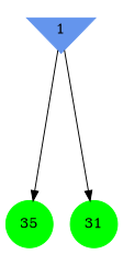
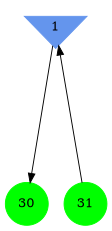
  digraph {
    ranksep=2.0
    node [color=green shape=circle style=filled]
    n1 [color=cornflowerblue label=1 shape=invtriangle]
-   30 [label=35]
+   30
    31
    subgraph sub_1 {
      rank=same
      n1
    }
    subgraph sub_2 {
      rank=same
    }
    subgraph sub_3 {
      rank=same
      30
      31
    }
    n1 -> 30
-   n1 -> 31
+   31 -> n1
  }
